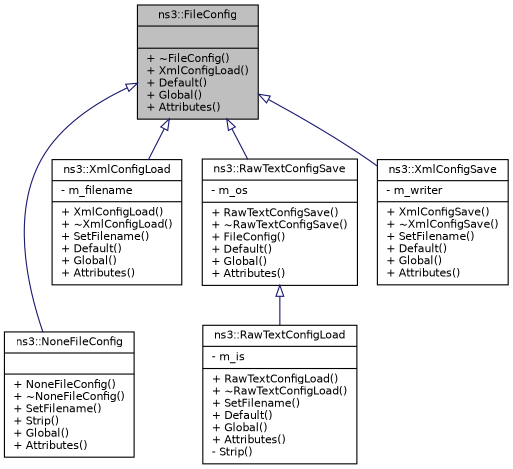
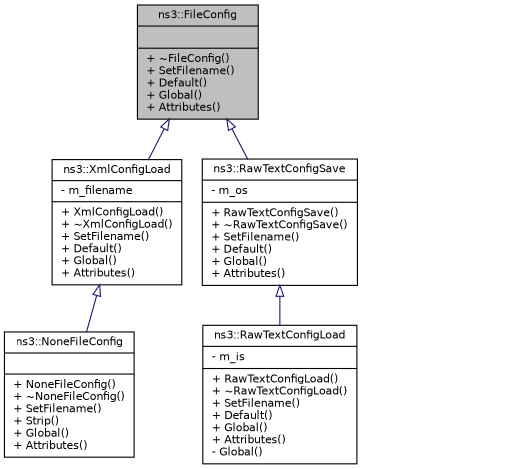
  digraph {
    node [color=black fillcolor=white fontname=Helvetica fontsize=10 shape=record style=filled]
    edge [arrowtail=onormal color=midnightblue dir=back fontname=Helvetica fontsize=10 labelfontname=Helvetica labelfontsize=10 style=solid]
-   n1 [fillcolor=grey75 fontcolor=black height=0.2 label="{ns3::FileConfig\n||+ ~FileConfig()\l+ XmlConfigLoad()\l+ Default()\l+ Global()\l+ Attributes()\l}" width=0.4]
+   n1 [fillcolor=grey75 fontcolor=black height=0.2 label="{ns3::FileConfig\n||+ ~FileConfig()\l+ SetFilename()\l+ Default()\l+ Global()\l+ Attributes()\l}" width=0.4]
    n2 [height=0.2 label="{ns3::NoneFileConfig\n||+ NoneFileConfig()\l+ ~NoneFileConfig()\l+ SetFilename()\l+ Strip()\l+ Global()\l+ Attributes()\l}" width=0.4]
-   n3 [height=0.2 label="{ns3::RawTextConfigSave\n|- m_os\l|+ RawTextConfigSave()\l+ ~RawTextConfigSave()\l+ FileConfig()\l+ Default()\l+ Global()\l+ Attributes()\l}" width=0.4]
+   n3 [height=0.2 label="{ns3::RawTextConfigSave\n|- m_os\l|+ RawTextConfigSave()\l+ ~RawTextConfigSave()\l+ SetFilename()\l+ Default()\l+ Global()\l+ Attributes()\l}" width=0.4]
    n4 [height=0.2 label="{ns3::XmlConfigLoad\n|- m_filename\l|+ XmlConfigLoad()\l+ ~XmlConfigLoad()\l+ SetFilename()\l+ Default()\l+ Global()\l+ Attributes()\l}" width=0.4]
-   n5 [height=0.2 label="{ns3::XmlConfigSave\n|- m_writer\l|+ XmlConfigSave()\l+ ~XmlConfigSave()\l+ SetFilename()\l+ Default()\l+ Global()\l+ Attributes()\l}" width=0.4]
-   n6 [height=0.2 label="{ns3::RawTextConfigLoad\n|- m_is\l|+ RawTextConfigLoad()\l+ ~RawTextConfigLoad()\l+ SetFilename()\l+ Default()\l+ Global()\l+ Attributes()\l- Strip()\l}" width=0.4]
-   n1 -> n2
+   n6 [height=0.2 label="{ns3::RawTextConfigLoad\n|- m_is\l|+ RawTextConfigLoad()\l+ ~RawTextConfigLoad()\l+ SetFilename()\l+ Default()\l+ Global()\l+ Attributes()\l- Global()\l}" width=0.4]
+   n4 -> n2
    n1 -> n3
    n1 -> n4
-   n1 -> n5
    n3 -> n6
  }
